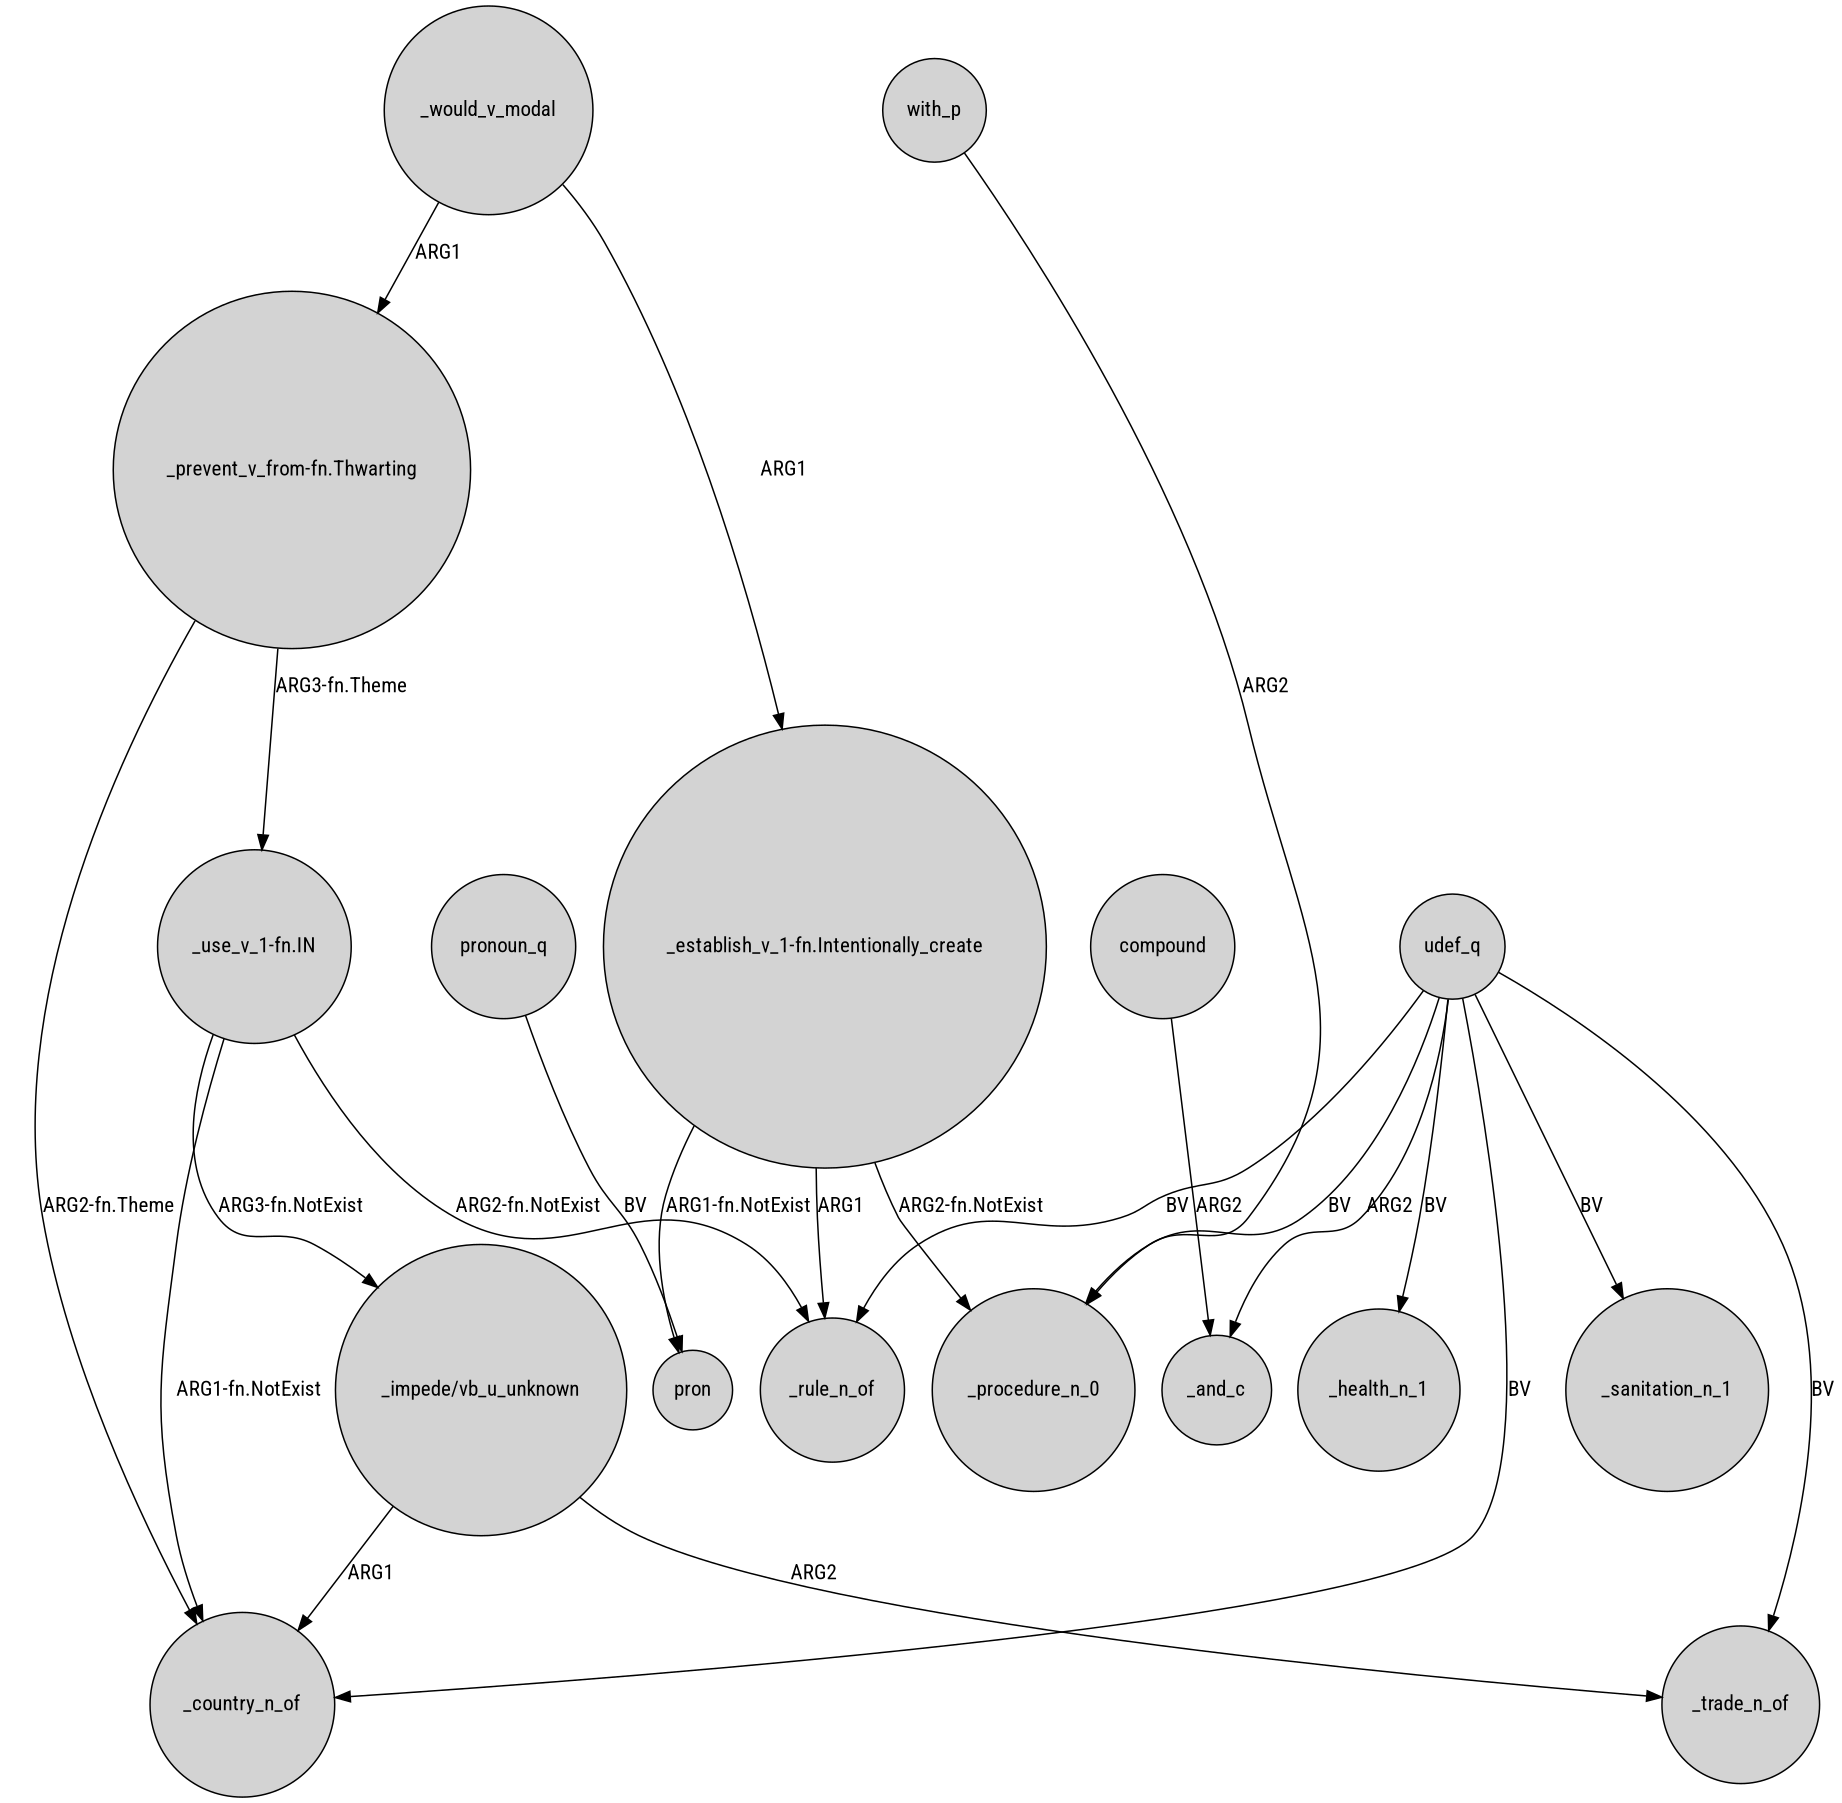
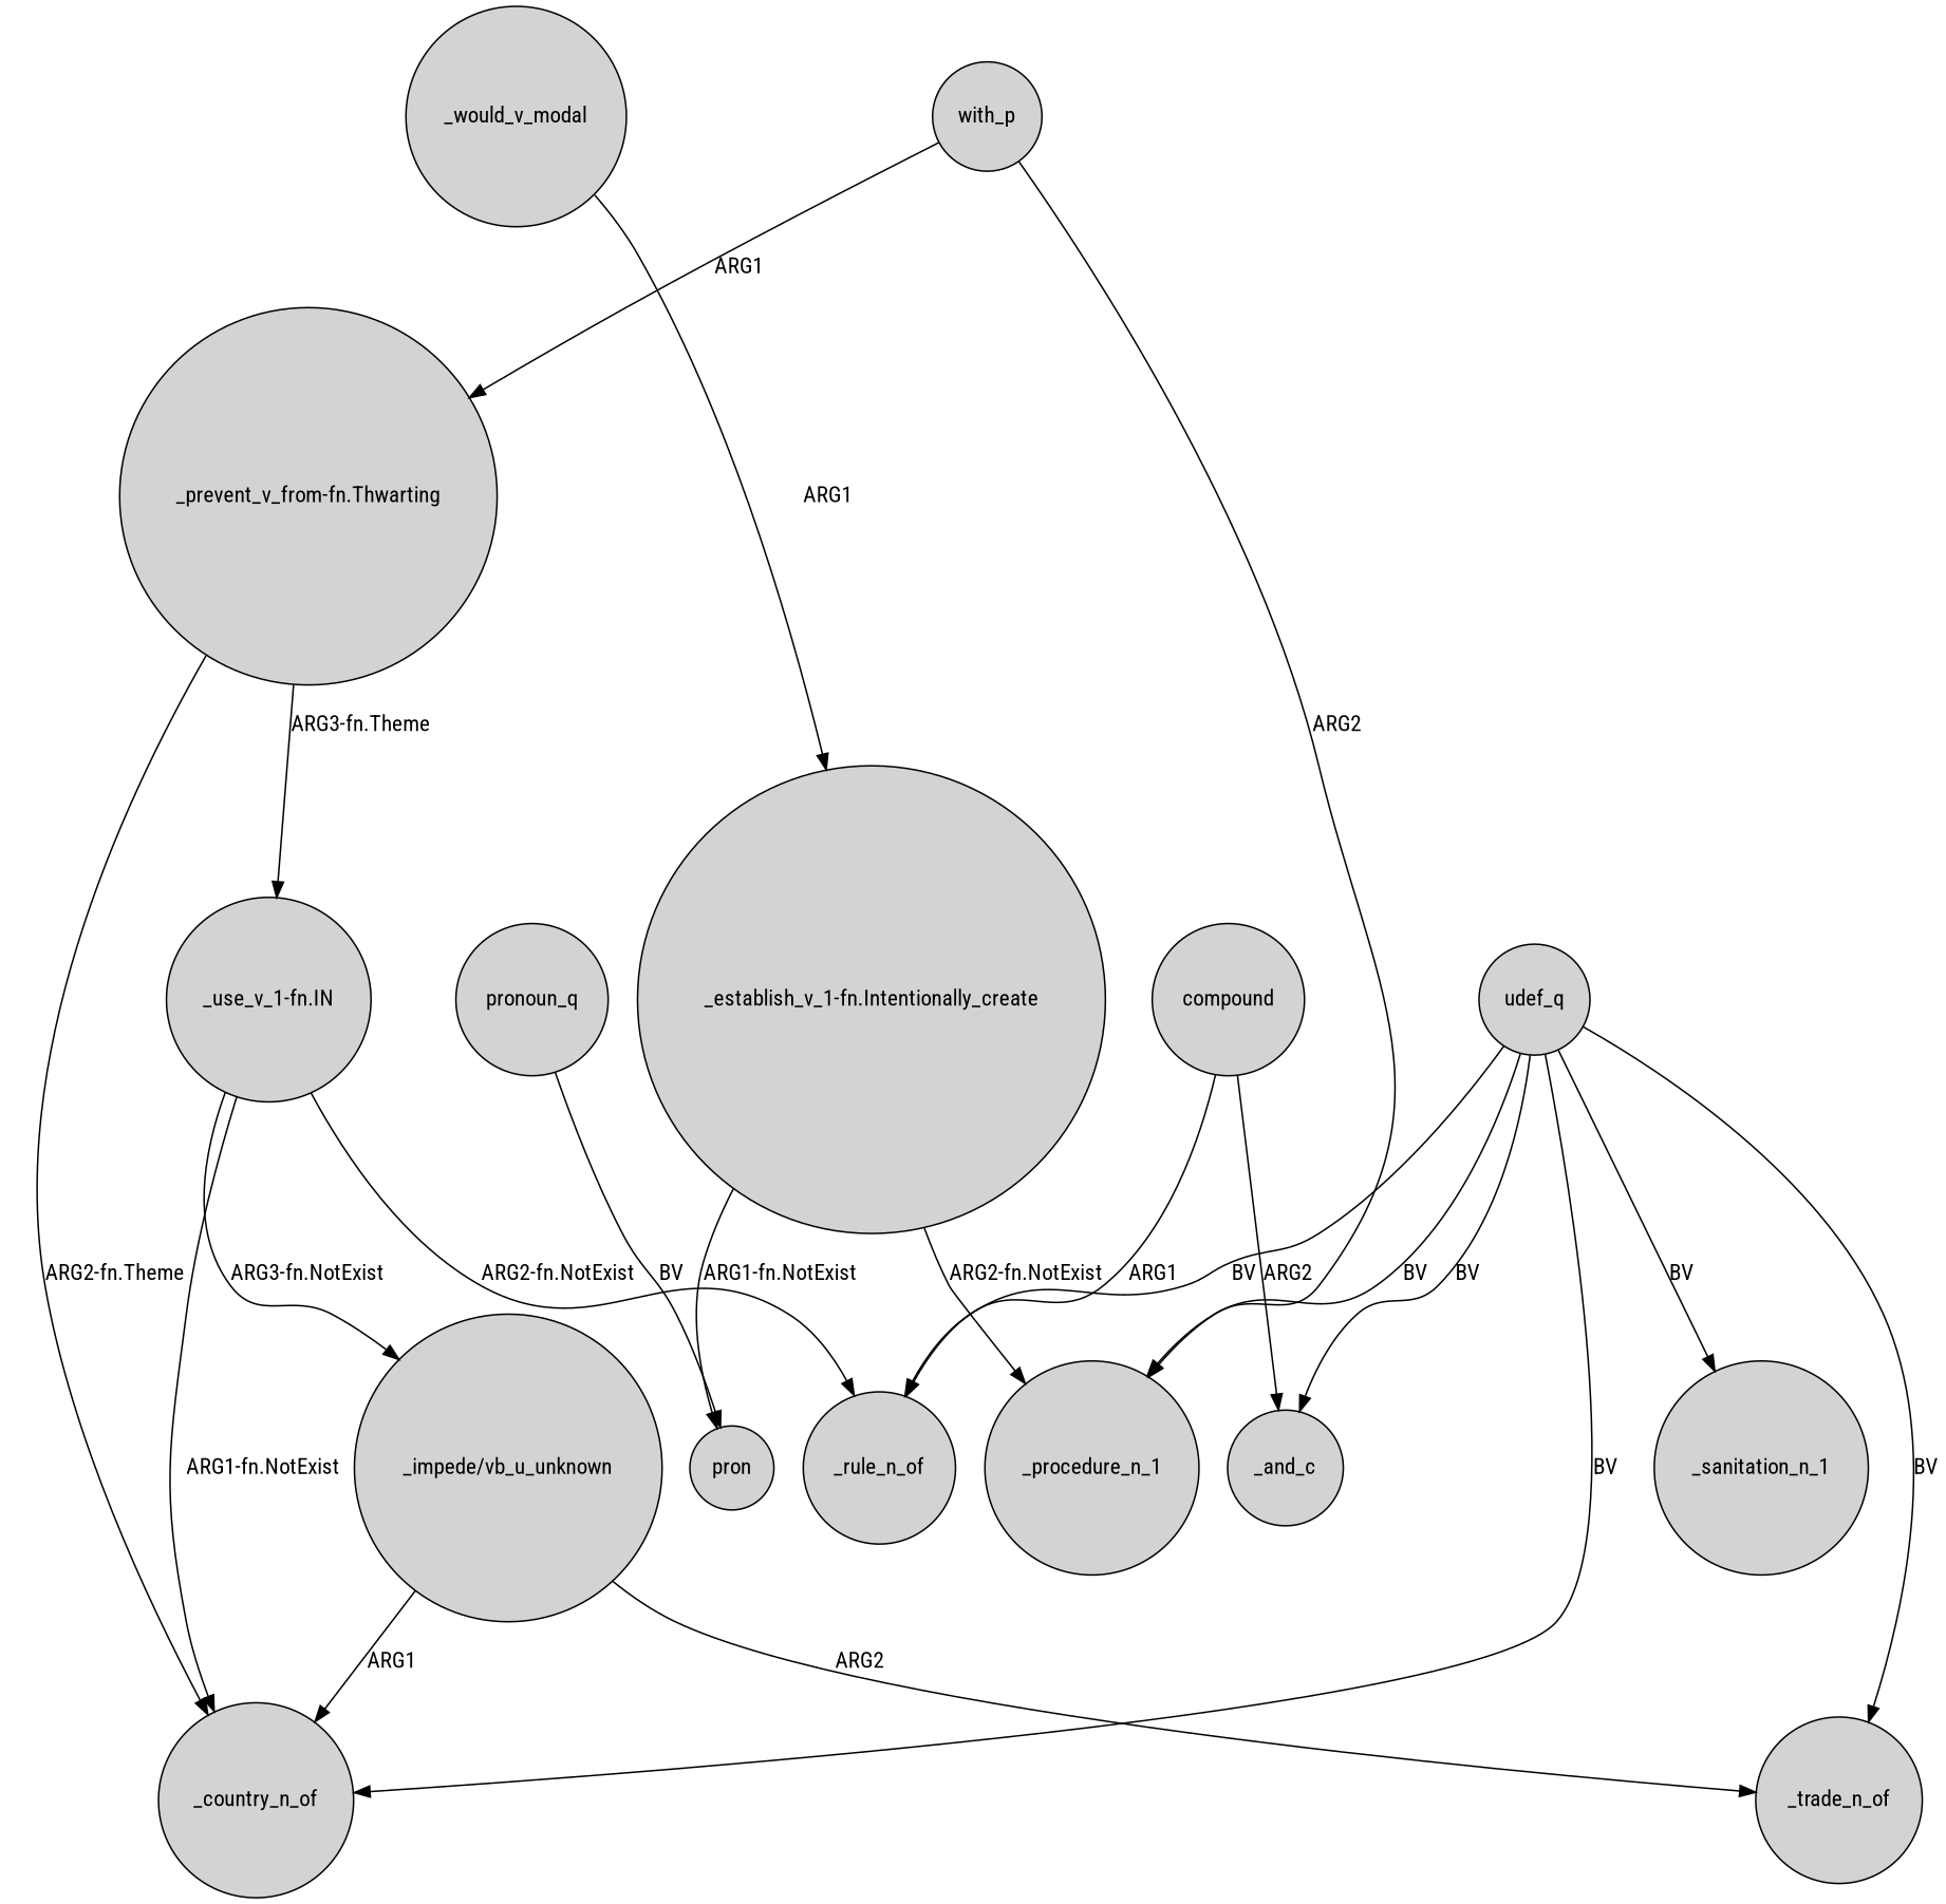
  digraph {
    fontname="Roboto Condensed"
    node [fontname="Roboto Condensed" shape=circle style=filled]
    edge [fontname="Roboto Condensed"]
    udef_q
    _rule_n_of
    _trade_n_of
-   _procedure_n_1 [label=_procedure_n_0]
+   _procedure_n_1
    _country_n_of
    _sanitation_n_1
    _and_c
-   _health_n_1
    with_p
    "_prevent_v_from-fn.Thwarting"
    "_use_v_1-fn.IN"
    "_impede/vb_u_unknown"
    compound
    "_establish_v_1-fn.Intentionally_create"
    pron
    _would_v_modal
    pronoun_q
    udef_q -> _rule_n_of [label=BV]
    udef_q -> _trade_n_of [label=BV]
    udef_q -> _procedure_n_1 [label=BV]
    udef_q -> _country_n_of [label=BV]
    udef_q -> _sanitation_n_1 [label=BV]
-   udef_q -> _and_c [label=ARG2]
-   udef_q -> _health_n_1 [label=BV]
+   udef_q -> _and_c [label=BV]
    with_p -> _procedure_n_1 [label=ARG2]
-   _would_v_modal -> "_prevent_v_from-fn.Thwarting" [label=ARG1]
+   with_p -> "_prevent_v_from-fn.Thwarting" [label=ARG1]
    "_prevent_v_from-fn.Thwarting" -> _country_n_of [label="ARG2-fn.Theme"]
    "_prevent_v_from-fn.Thwarting" -> "_use_v_1-fn.IN" [label="ARG3-fn.Theme"]
    "_use_v_1-fn.IN" -> _rule_n_of [label="ARG2-fn.NotExist"]
    "_use_v_1-fn.IN" -> _country_n_of [label="ARG1-fn.NotExist"]
    "_use_v_1-fn.IN" -> "_impede/vb_u_unknown" [label="ARG3-fn.NotExist"]
    "_impede/vb_u_unknown" -> _trade_n_of [label=ARG2]
    "_impede/vb_u_unknown" -> _country_n_of [label=ARG1]
-   "_establish_v_1-fn.Intentionally_create" -> _rule_n_of [label=ARG1]
+   compound -> _rule_n_of [label=ARG1]
    compound -> _and_c [label=ARG2]
    "_establish_v_1-fn.Intentionally_create" -> _procedure_n_1 [label="ARG2-fn.NotExist"]
    "_establish_v_1-fn.Intentionally_create" -> pron [label="ARG1-fn.NotExist"]
    _would_v_modal -> "_establish_v_1-fn.Intentionally_create" [label=ARG1]
    pronoun_q -> pron [label=BV]
  }
